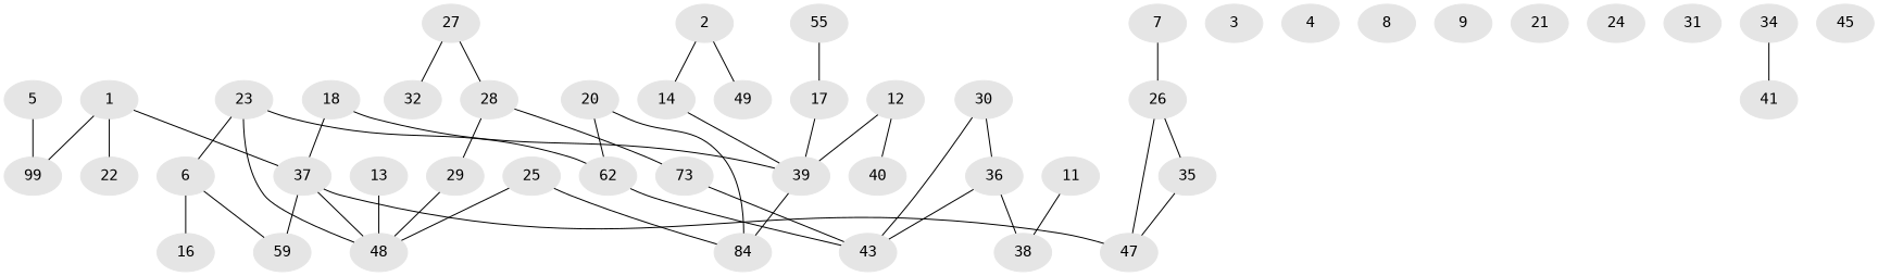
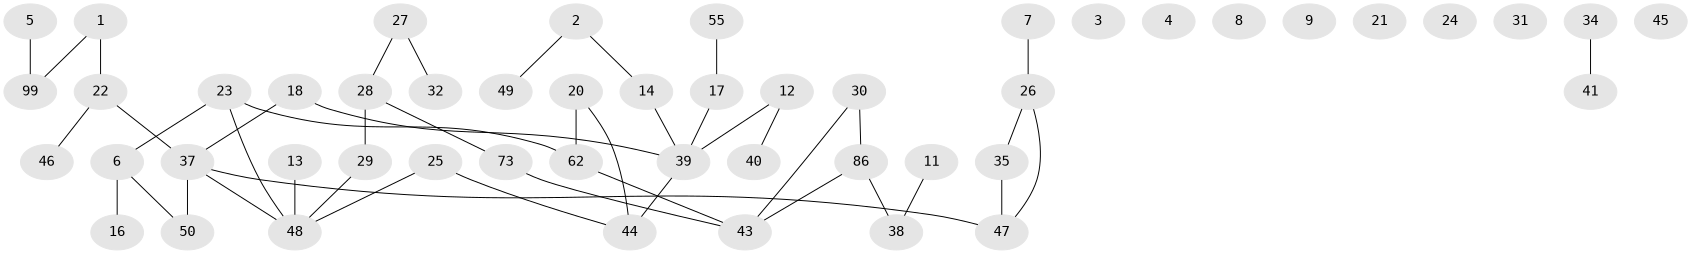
  graph {
    fontname="DejaVu Sans Mono"
    node [color=gray90 fontname="DejaVu Sans Mono" style=filled]
    edge [fontname="DejaVu Sans Mono"]
    n1 [label=99]
    1
    22
    37
    12
    39
    40
-   50 [label=59]
+   46
+   50
    47
    48
    2
    14
    49
    25
-   44 [label=84]
+   44
    3
    4
    5
    6
    16
    7
    26
    35
    8
    9
    n27 [label=62]
    43
    11
    38
    13
    n32 [label=55]
    17
    18
    20
    21
    23
    29
    24
    27
    28
    32
    n43 [label=73]
    30
-   36
+   36 [label=86]
    31
    34
    41
    45
    1 -- n1
    1 -- 22
-   1 -- 37
+   22 -- 37
+   22 -- 46
    37 -- 50
    37 -- 47
    37 -- 48
    12 -- 39
    12 -- 40
    39 -- 44
    2 -- 14
    2 -- 49
    14 -- 39
    25 -- 48
    25 -- 44
    5 -- n1
    6 -- 50
    6 -- 16
    7 -- 26
    26 -- 47
    26 -- 35
    35 -- 47
    n27 -- 43
    11 -- 38
    13 -- 48
    n32 -- 17
    17 -- 39
    18 -- 37
    18 -- 39
    20 -- 44
    20 -- n27
    23 -- 48
    23 -- 6
    23 -- n27
    29 -- 48
    27 -- 28
    27 -- 32
    28 -- 29
    28 -- n43
    n43 -- 43
    30 -- 43
    30 -- 36
    36 -- 43
    36 -- 38
    34 -- 41
  }
